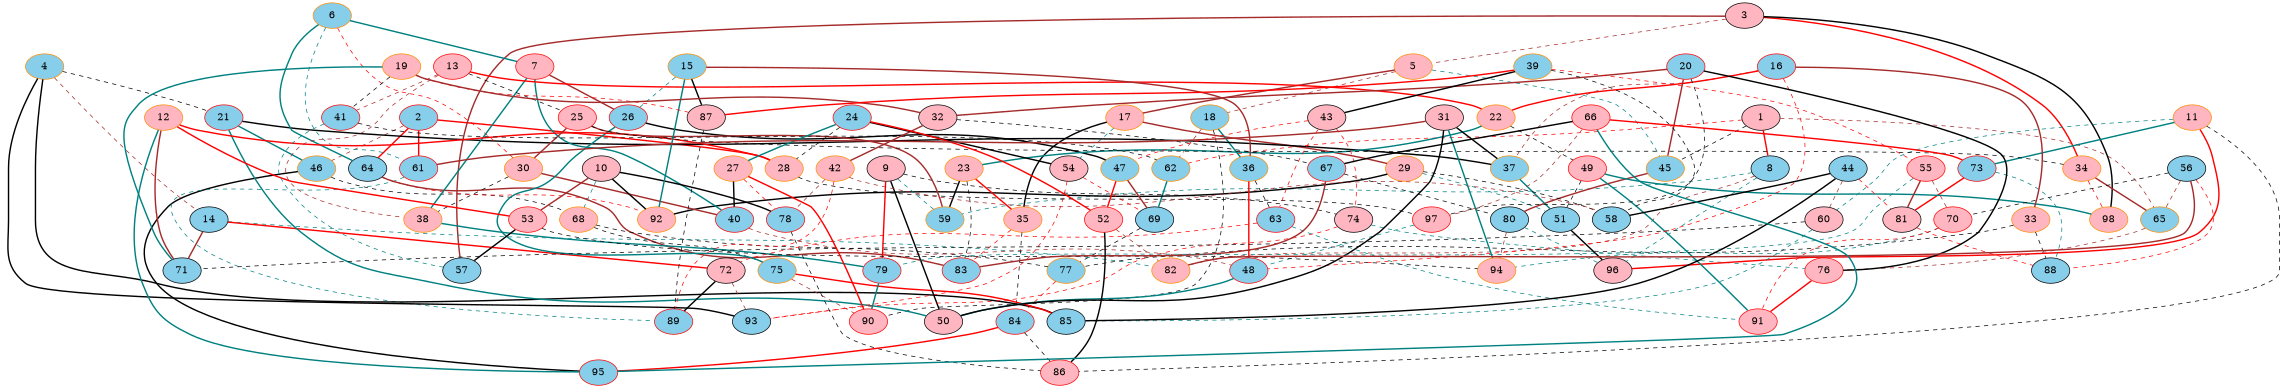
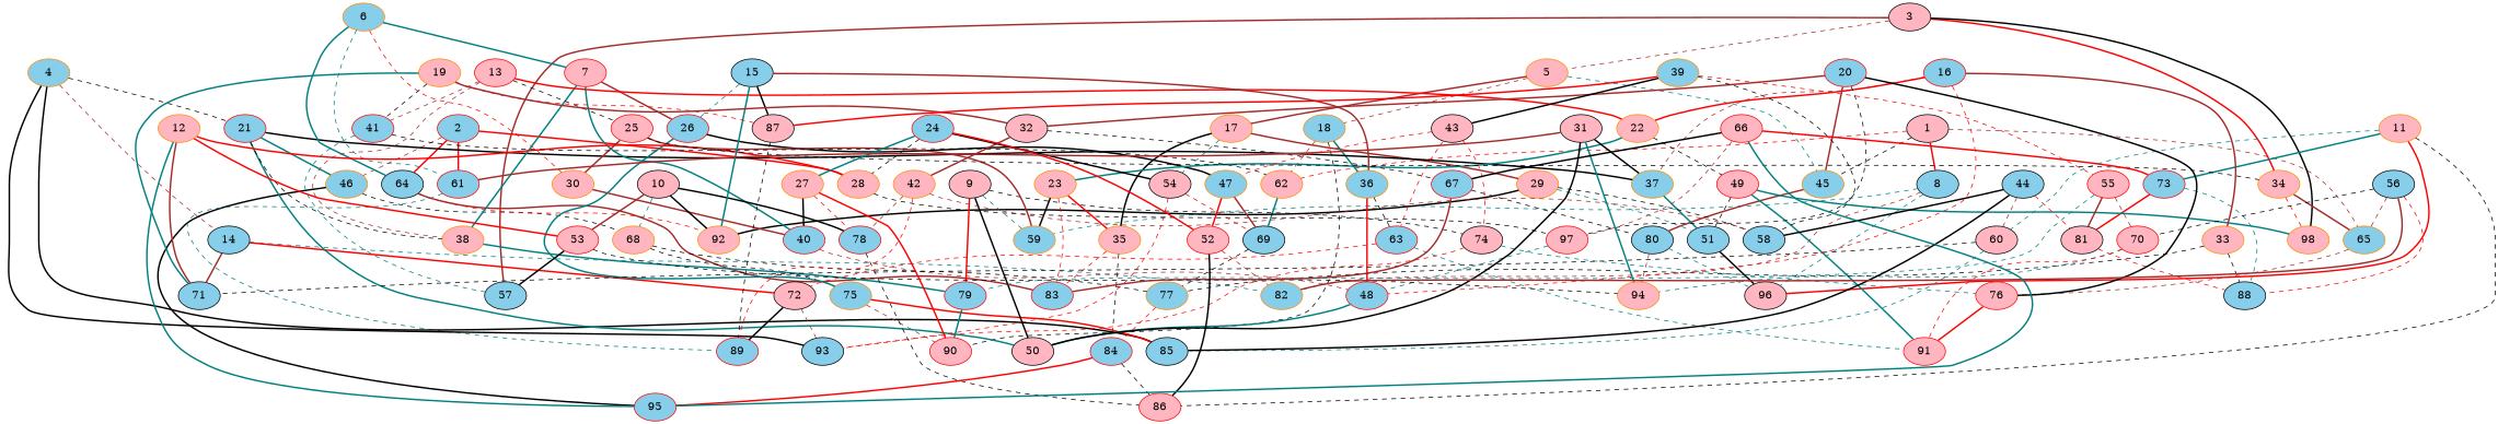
  graph {
    node [color=darkorange fillcolor=lightpink style=filled]
    edge [color=black style=dashed]
    1 [color=black]
    8 [color=black fillcolor=skyblue]
    45 [fillcolor=skyblue]
-   62 [fillcolor=skyblue]
+   62
    65 [fillcolor=skyblue]
    59 [fillcolor=skyblue]
-   82
+   82 [fillcolor=skyblue]
    96 [color=black]
    80 [color=black fillcolor=skyblue]
    69 [color=black fillcolor=skyblue]
    76 [color=red]
    2 [color=red fillcolor=skyblue]
    28
    46 [fillcolor=skyblue]
    61 [color=red fillcolor=skyblue]
    64 [color=black fillcolor=skyblue]
    97 [color=red]
    68
    95 [color=red fillcolor=skyblue]
    89 [color=red fillcolor=skyblue]
    92
    83 [color=red fillcolor=skyblue]
    3 [color=black]
    5
    34
    57 [color=black fillcolor=skyblue]
    98
    17
    18 [fillcolor=skyblue]
    4 [fillcolor=skyblue]
    14 [color=black fillcolor=skyblue]
    21 [color=red fillcolor=skyblue]
    85 [color=black fillcolor=skyblue]
    93 [color=black fillcolor=skyblue]
    71 [color=black fillcolor=skyblue]
    72 [color=black]
    50 [color=black]
    37 [fillcolor=skyblue]
    29
    35
    54 [color=black]
    36 [fillcolor=skyblue]
    90 [color=red]
    6 [fillcolor=skyblue]
    7 [color=red]
    30
    26 [color=red fillcolor=skyblue]
    38
    40 [color=red fillcolor=skyblue]
    47 [fillcolor=skyblue]
    75 [fillcolor=skyblue]
    79 [color=red fillcolor=skyblue]
    48 [color=red fillcolor=skyblue]
    9 [color=black]
    74 [color=black]
    10 [color=black]
    53 [color=red]
    78 [color=red fillcolor=skyblue]
    94
    77 [fillcolor=skyblue]
    86 [color=red]
    11
    60 [color=black]
    73 [color=red fillcolor=skyblue]
    88 [color=black fillcolor=skyblue]
    81 [color=black]
    12
    13 [color=red]
    22
    25 [color=red]
    41 [color=red fillcolor=skyblue]
    23
    49 [color=red]
-   15 [fillcolor=skyblue]
+   15 [color=black fillcolor=skyblue]
    87 [color=black]
    63 [color=red fillcolor=skyblue]
    16 [color=red fillcolor=skyblue]
    33
    51 [color=black fillcolor=skyblue]
    58 [color=black fillcolor=skyblue]
    84 [color=red fillcolor=skyblue]
    19
    32 [color=black]
    42
    67 [color=red fillcolor=skyblue]
    20 [color=red fillcolor=skyblue]
    91 [color=red]
    24 [color=red fillcolor=skyblue]
    27
    52 [color=red]
    31 [color=black]
    39 [fillcolor=skyblue]
    43 [color=black]
    55 [color=red]
    70 [color=red]
    44 [color=black fillcolor=skyblue]
    56 [color=black fillcolor=skyblue]
    66 [color=red]
    1 -- 8 [color=red style=bold]
    1 -- 45
    1 -- 62 [color=red]
    1 -- 65 [color=brown]
    8 -- 59 [color=teal]
    8 -- 82 [color=brown]
    8 -- 96 [color=teal]
    45 -- 80 [color=brown style=bold]
    62 -- 69 [color=teal style=bold]
    65 -- 76 [color=brown]
    80 -- 96 [color=teal]
    80 -- 94 [color=brown]
    69 -- 77
    76 -- 91 [color=red style=bold]
    2 -- 28 [color=red style=bold]
    2 -- 46 [color=brown]
    2 -- 61 [color=red style=bold]
    2 -- 64 [color=red style=bold]
    28 -- 97
    46 -- 68
    46 -- 95 [style=bold]
    61 -- 89 [color=teal]
    64 -- 92 [color=red]
    64 -- 83 [color=brown style=bold]
    97 -- 48 [color=teal]
    68 -- 75
    68 -- 77
    3 -- 5 [color=brown]
    3 -- 34 [color=red style=bold]
    3 -- 57 [color=brown style=bold]
    3 -- 98 [style=bold]
    5 -- 45 [color=teal]
    5 -- 17 [color=brown style=bold]
    5 -- 18 [color=brown]
    34 -- 65 [color=brown style=bold]
    34 -- 98 [color=red]
    17 -- 29 [color=brown style=bold]
    17 -- 35 [style=bold]
    17 -- 54 [color=teal]
    18 -- 62 [color=brown]
    18 -- 36 [color=teal style=bold]
    18 -- 90
    4 -- 14 [color=brown]
    4 -- 21
    4 -- 85 [style=bold]
    4 -- 93 [style=bold]
    14 -- 82 [color=teal]
    14 -- 71 [color=brown style=bold]
    14 -- 72 [color=red style=bold]
    21 -- 46 [color=teal style=bold]
    21 -- 50 [color=teal style=bold]
    21 -- 37 [style=bold]
    72 -- 89 [style=bold]
    72 -- 93 [color=brown]
    37 -- 51 [color=teal style=bold]
    29 -- 92 [style=bold]
    29 -- 51 [color=teal]
    29 -- 58
    35 -- 83 [color=red]
    35 -- 84
    54 -- 69 [color=red]
    54 -- 93 [color=red]
    36 -- 48 [color=red style=bold]
    36 -- 63
    6 -- 61 [color=teal]
    6 -- 64 [color=teal style=bold]
    6 -- 7 [color=teal style=bold]
    6 -- 30 [color=red]
    7 -- 26 [color=brown style=bold]
    7 -- 38 [color=teal style=bold]
    7 -- 40 [color=teal style=bold]
-   30 -- 38
+   21 -- 38
    30 -- 40 [color=brown style=bold]
    26 -- 47 [style=bold]
    26 -- 75 [color=teal style=bold]
    38 -- 79 [color=teal style=bold]
    40 -- 48 [color=brown]
    47 -- 69 [color=brown style=bold]
    47 -- 52 [color=red style=bold]
    75 -- 85 [color=red style=bold]
    75 -- 90 [color=brown]
    79 -- 90 [color=teal style=bold]
    48 -- 50 [color=teal style=bold]
    9 -- 59 [color=teal]
    9 -- 50 [style=bold]
    9 -- 79 [color=red style=bold]
    9 -- 74
    74 -- 76 [color=teal]
    74 -- 93 [color=red]
    10 -- 68 [color=teal]
    10 -- 92 [style=bold]
    10 -- 53 [color=brown style=bold]
    10 -- 78 [style=bold]
    53 -- 57 [style=bold]
    53 -- 94
    78 -- 86
    77 -- 84 [color=red]
    11 -- 96 [color=red style=bold]
    11 -- 86
    11 -- 60 [color=teal]
    11 -- 73 [color=teal style=bold]
    60 -- 85 [color=teal]
    60 -- 71
    73 -- 88 [color=teal]
    73 -- 81 [color=red style=bold]
    81 -- 88 [color=red]
    12 -- 28 [color=red style=bold]
    12 -- 95 [color=teal style=bold]
    12 -- 71 [color=brown style=bold]
    12 -- 53 [color=red style=bold]
    13 -- 38 [color=brown]
    13 -- 22 [color=red style=bold]
    13 -- 25
    13 -- 41 [color=brown]
    22 -- 23 [color=teal style=bold]
    22 -- 49
    25 -- 59 [color=brown style=bold]
    25 -- 34
    25 -- 30 [color=brown style=bold]
    41 -- 62
    41 -- 57 [color=teal]
    23 -- 59 [style=bold]
-   23 -- 83
+   23 -- 83 [color=red]
    23 -- 35 [color=red style=bold]
    49 -- 98 [color=teal style=bold]
    49 -- 51
    49 -- 91 [color=teal style=bold]
    15 -- 92 [color=teal style=bold]
    15 -- 36 [color=brown style=bold]
    15 -- 26 [color=teal]
    15 -- 87 [style=bold]
    87 -- 89
    63 -- 72 [color=red]
    63 -- 91 [color=teal]
    16 -- 37 [color=brown]
    16 -- 48 [color=red]
    16 -- 22 [color=red style=bold]
    16 -- 33 [color=brown style=bold]
    33 -- 77
    33 -- 88
    51 -- 96 [style=bold]
    84 -- 95 [color=red style=bold]
    84 -- 86
    19 -- 71 [color=teal style=bold]
    19 -- 41
    19 -- 87 [color=red]
    19 -- 32 [color=brown style=bold]
    32 -- 42 [color=brown style=bold]
    32 -- 67
    42 -- 89 [color=red]
    42 -- 78 [color=brown]
    42 -- 58 [color=brown]
    67 -- 80
    67 -- 83 [color=brown style=bold]
    20 -- 45 [color=brown style=bold]
    20 -- 76 [style=bold]
    20 -- 97
    20 -- 32 [color=brown style=bold]
    24 -- 28
    24 -- 54 [style=bold]
    24 -- 27 [color=teal style=bold]
    24 -- 52 [color=red style=bold]
    27 -- 90 [color=red style=bold]
    27 -- 40 [style=bold]
    27 -- 78 [color=red]
    52 -- 82 [color=brown]
    52 -- 86 [style=bold]
    31 -- 61 [color=brown style=bold]
    31 -- 50 [style=bold]
    31 -- 37 [style=bold]
    31 -- 94 [color=teal style=bold]
    39 -- 87 [color=red style=bold]
    39 -- 58
    39 -- 43 [style=bold]
    39 -- 55 [color=red]
    43 -- 47 [color=red]
    43 -- 74 [color=red]
    43 -- 63 [color=red]
    55 -- 79 [color=teal]
    55 -- 81 [color=brown style=bold]
    55 -- 70 [color=brown]
    70 -- 94 [color=teal]
    70 -- 91 [color=red]
    44 -- 85 [style=bold]
    44 -- 60 [color=brown]
    44 -- 81 [color=red]
    44 -- 58 [style=bold]
    56 -- 65 [color=brown]
    56 -- 82 [color=brown style=bold]
    56 -- 88 [color=red]
    56 -- 70
    66 -- 97 [color=brown]
    66 -- 95 [color=teal style=bold]
    66 -- 73 [color=red style=bold]
    66 -- 67 [style=bold]
  }
